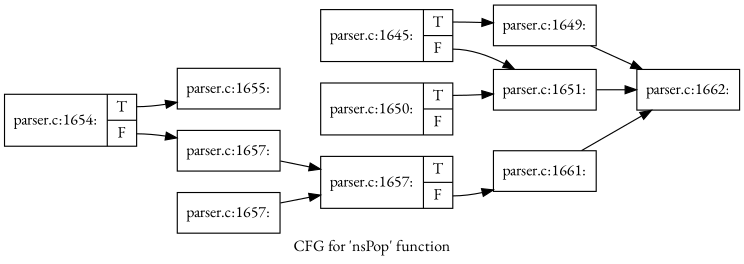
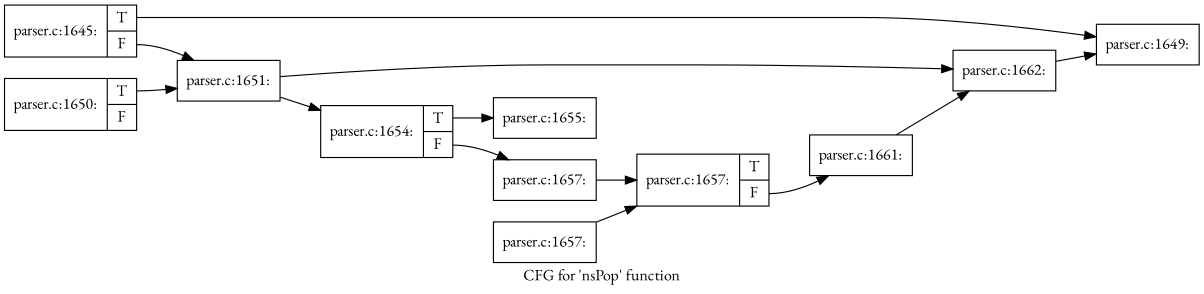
  digraph {
    fontname="EB Garamond"
    label="CFG for 'nsPop' function"
    rankdir=LR
    node [fontname="EB Garamond" shape=record]
    edge [fontname="EB Garamond"]
    n1 [label="{parser.c:1645:|{<s0>T|<s1>F}}"]
    n2 [label="{parser.c:1649:}"]
    n3 [label="{parser.c:1651:}"]
    n4 [label="{parser.c:1662:}"]
    n5 [label="{parser.c:1650:|{<s0>T|<s1>F}}"]
    n6 [label="{parser.c:1654:|{<s0>T|<s1>F}}"]
    n7 [label="{parser.c:1655:}"]
    n8 [label="{parser.c:1657:}"]
    n9 [label="{parser.c:1657:|{<s0>T|<s1>F}}"]
    n10 [label="{parser.c:1661:}"]
    n11 [label="{parser.c:1657:}"]
    n1 -> n2 [tailport=s0]
    n1 -> n3 [tailport=s1]
-   n2 -> n4
+   n4 -> n2
    n3 -> n4
+   n3 -> n6
    n5 -> n3 [tailport=s0]
    n6 -> n7 [tailport=s0]
    n6 -> n8 [tailport=s1]
    n8 -> n9
    n9 -> n10 [tailport=s1]
    n10 -> n4
    n11 -> n9
  }
